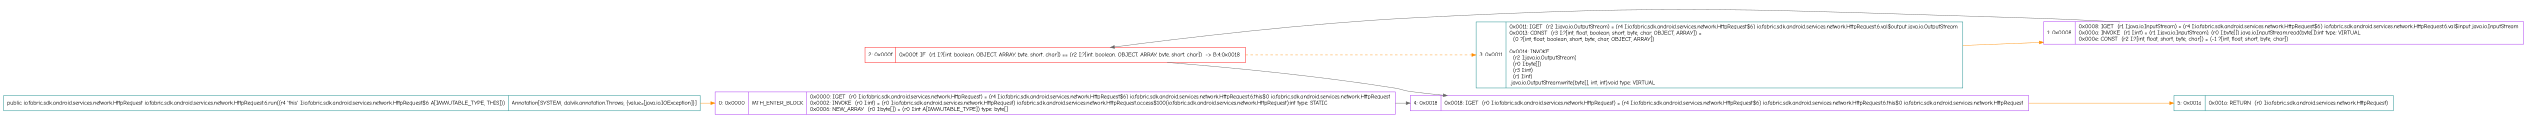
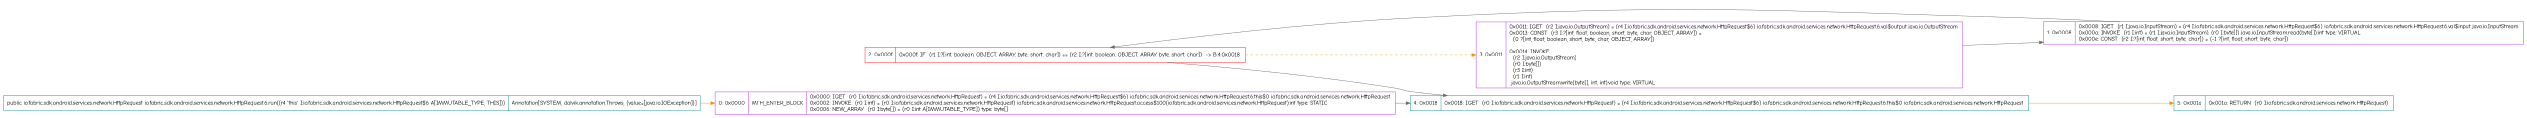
  digraph {
    fontname="Comic Neue"
    rankdir=LR
    node [color=purple fontname="Comic Neue" shape=record]
    edge [color=gray40 fontname="Comic Neue"]
    n1 [label="{0\:\ 0x0000|MTH_ENTER_BLOCK\l|0x0000: IGET  (r0 I:io.fabric.sdk.android.services.network.HttpRequest) = (r4 I:io.fabric.sdk.android.services.network.HttpRequest$6) io.fabric.sdk.android.services.network.HttpRequest.6.this$0 io.fabric.sdk.android.services.network.HttpRequest \l0x0002: INVOKE  (r0 I:int) = (r0 I:io.fabric.sdk.android.services.network.HttpRequest) io.fabric.sdk.android.services.network.HttpRequest.access$100(io.fabric.sdk.android.services.network.HttpRequest):int type: STATIC \l0x0006: NEW_ARRAY  (r0 I:byte[]) = (r0 I:int A[IMMUTABLE_TYPE]) type: byte[] \l}"]
-   n2 [label="{4\:\ 0x0018|0x0018: IGET  (r0 I:io.fabric.sdk.android.services.network.HttpRequest) = (r4 I:io.fabric.sdk.android.services.network.HttpRequest$6) io.fabric.sdk.android.services.network.HttpRequest.6.this$0 io.fabric.sdk.android.services.network.HttpRequest \l}"]
+   n2 [color=teal label="{4\:\ 0x0018|0x0018: IGET  (r0 I:io.fabric.sdk.android.services.network.HttpRequest) = (r4 I:io.fabric.sdk.android.services.network.HttpRequest$6) io.fabric.sdk.android.services.network.HttpRequest.6.this$0 io.fabric.sdk.android.services.network.HttpRequest \l}"]
    n3 [label="{1\:\ 0x0008|0x0008: IGET  (r1 I:java.io.InputStream) = (r4 I:io.fabric.sdk.android.services.network.HttpRequest$6) io.fabric.sdk.android.services.network.HttpRequest.6.val$input java.io.InputStream \l0x000a: INVOKE  (r1 I:int) = (r1 I:java.io.InputStream), (r0 I:byte[]) java.io.InputStream.read(byte[]):int type: VIRTUAL \l0x000e: CONST  (r2 I:?[int, float, short, byte, char]) = (\-1 ?[int, float, short, byte, char]) \l}"]
    n4 [color=red label="{2\:\ 0x000f|0x000f: IF  (r1 I:?[int, boolean, OBJECT, ARRAY, byte, short, char]) == (r2 I:?[int, boolean, OBJECT, ARRAY, byte, short, char])  \-\> B:4:0x0018 \l}"]
-   n5 [color=teal label="{3\:\ 0x0011|0x0011: IGET  (r2 I:java.io.OutputStream) = (r4 I:io.fabric.sdk.android.services.network.HttpRequest$6) io.fabric.sdk.android.services.network.HttpRequest.6.val$output java.io.OutputStream \l0x0013: CONST  (r3 I:?[int, float, boolean, short, byte, char, OBJECT, ARRAY]) = \l  (0 ?[int, float, boolean, short, byte, char, OBJECT, ARRAY])\l \l0x0014: INVOKE  \l  (r2 I:java.io.OutputStream)\l  (r0 I:byte[])\l  (r3 I:int)\l  (r1 I:int)\l java.io.OutputStream.write(byte[], int, int):void type: VIRTUAL \l}"]
+   n5 [label="{3\:\ 0x0011|0x0011: IGET  (r2 I:java.io.OutputStream) = (r4 I:io.fabric.sdk.android.services.network.HttpRequest$6) io.fabric.sdk.android.services.network.HttpRequest.6.val$output java.io.OutputStream \l0x0013: CONST  (r3 I:?[int, float, boolean, short, byte, char, OBJECT, ARRAY]) = \l  (0 ?[int, float, boolean, short, byte, char, OBJECT, ARRAY])\l \l0x0014: INVOKE  \l  (r2 I:java.io.OutputStream)\l  (r0 I:byte[])\l  (r3 I:int)\l  (r1 I:int)\l java.io.OutputStream.write(byte[], int, int):void type: VIRTUAL \l}"]
    n6 [color=teal label="{5\:\ 0x001a|0x001a: RETURN  (r0 I:io.fabric.sdk.android.services.network.HttpRequest) \l}"]
    n7 [color=teal label="{public io.fabric.sdk.android.services.network.HttpRequest io.fabric.sdk.android.services.network.HttpRequest.6.run((r4 'this' I:io.fabric.sdk.android.services.network.HttpRequest$6 A[IMMUTABLE_TYPE, THIS]))  | Annotation[SYSTEM, dalvik.annotation.Throws, \{value=[java.io.IOException]\}]\l}"]
    n1 -> n2
    n2 -> n6 [color=darkorange]
    n3 -> n4
    n4 -> n2
    n4 -> n5 [color=darkorange style=dashed]
-   n5 -> n3 [color=darkorange]
+   n5 -> n3
    n7 -> n1 [color=darkorange]
  }
